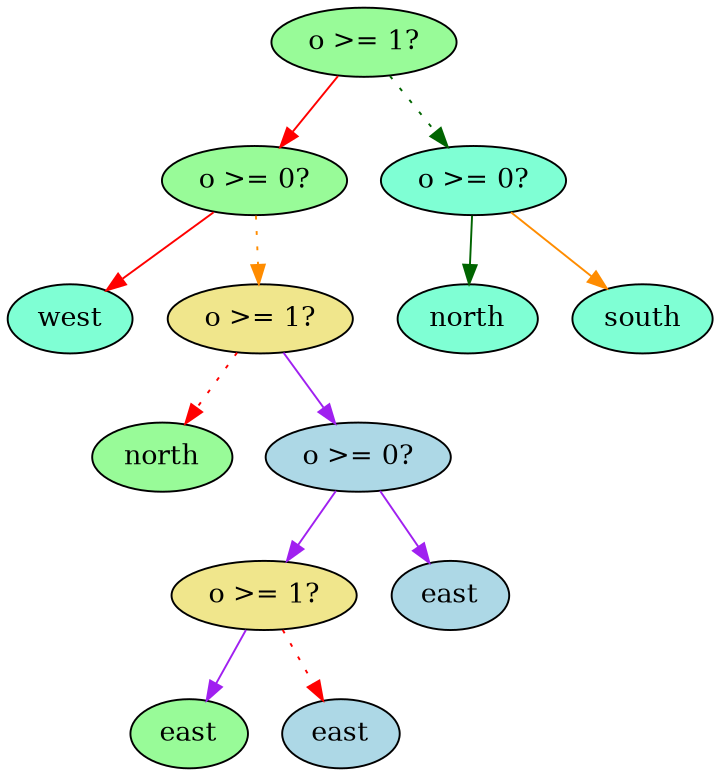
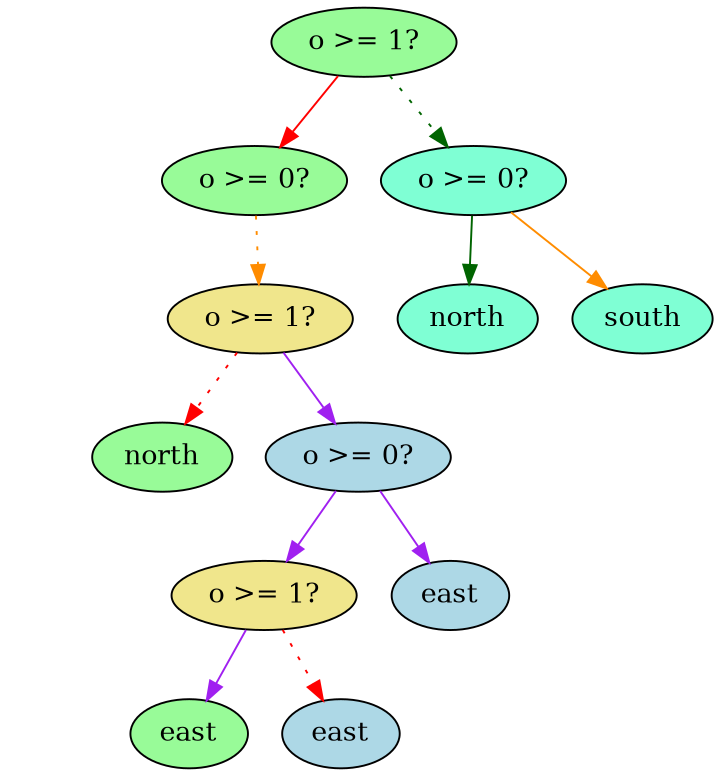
  digraph {
    node [style=filled fillcolor=palegreen]
    edge [color=red style=solid]
    n1 [label="o >= 1?"]
    n2 [label="o >= 0?"]
    n3 [label="o >= 0?" fillcolor=aquamarine]
-   n4 [label=west fillcolor=aquamarine]
    n5 [label="o >= 1?" fillcolor=khaki]
    n6 [label=north]
    n7 [label="o >= 0?" fillcolor=lightblue]
    n8 [label="o >= 1?" fillcolor=khaki]
    n9 [label=east fillcolor=lightblue]
    n10 [label=east]
    n11 [label=east fillcolor=lightblue]
    n12 [label=north fillcolor=aquamarine]
    n13 [label=south fillcolor=aquamarine]
    n1 -> n2
    n1 -> n3 [color=darkgreen style=dotted]
-   n2 -> n4
    n2 -> n5 [color=darkorange style=dotted]
    n3 -> n12 [color=darkgreen]
    n3 -> n13 [color=darkorange]
    n5 -> n6 [style=dotted]
    n5 -> n7 [color=purple]
    n7 -> n8 [color=purple]
    n7 -> n9 [color=purple]
    n8 -> n10 [color=purple]
    n8 -> n11 [style=dotted]
  }
